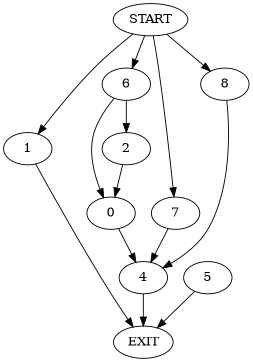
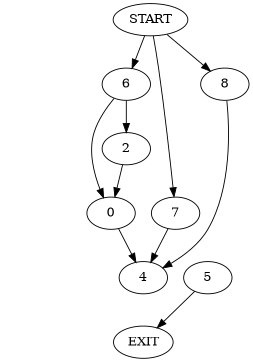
  digraph {
    n1 [label=START]
-   1
    6
    7
    8
    n6 [label=EXIT]
    n7 [label=0]
    2
    5
    4
-   n1 -> 1
    n1 -> 6
    n1 -> 7
    n1 -> 8
-   1 -> n6
    6 -> n7
    6 -> 2
    7 -> 4
    8 -> 4
    n7 -> 4
    2 -> n7
    5 -> n6
-   4 -> n6
  }
